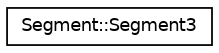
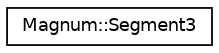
  digraph {
    rankdir=LR
-   n1 [color=black fillcolor=white fontname=Helvetica fontsize=10 height=0.2 label="Segment::Segment3" shape=record style=filled width=0.4]
+   n1 [color=black fillcolor=white fontname=Helvetica fontsize=10 height=0.2 label="Magnum::Segment3" shape=record style=filled width=0.4]
  }
